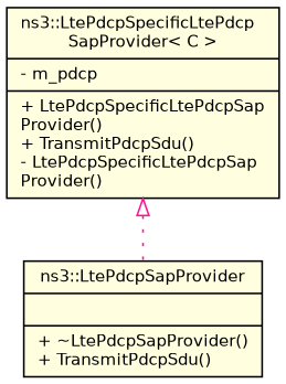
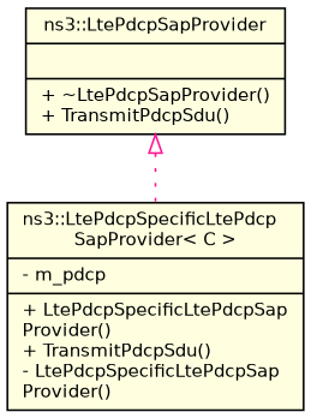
  digraph {
    node [color=black fillcolor=lightyellow fontname=Helvetica fontsize=10 shape=record style=filled]
    n1 [fontcolor=black height=0.2 label="{ns3::LtePdcpSapProvider\n||+ ~LtePdcpSapProvider()\l+ TransmitPdcpSdu()\l}" width=0.4]
    n2 [height=0.2 label="{ns3::LtePdcpSpecificLtePdcp\lSapProvider\< C \>\n|- m_pdcp\l|+ LtePdcpSpecificLtePdcpSap\lProvider()\l+ TransmitPdcpSdu()\l- LtePdcpSpecificLtePdcpSap\lProvider()\l}" width=0.4]
-   n2 -> n1 [arrowtail=onormal color=deeppink dir=back fontname=Helvetica fontsize=10 labelfontname=Helvetica labelfontsize=10 style=dotted]
+   n1 -> n2 [arrowtail=onormal color=deeppink dir=back fontname=Helvetica fontsize=10 labelfontname=Helvetica labelfontsize=10 style=dotted]
  }
